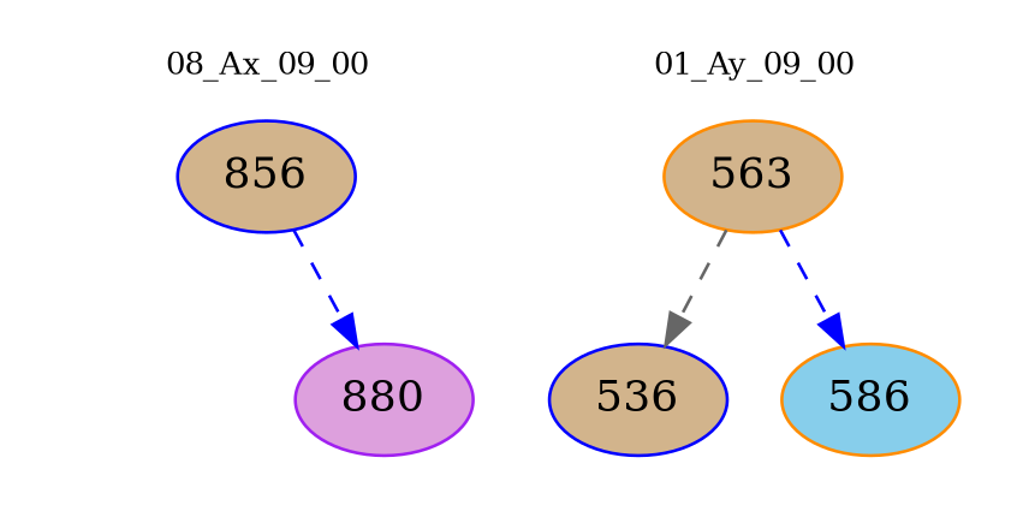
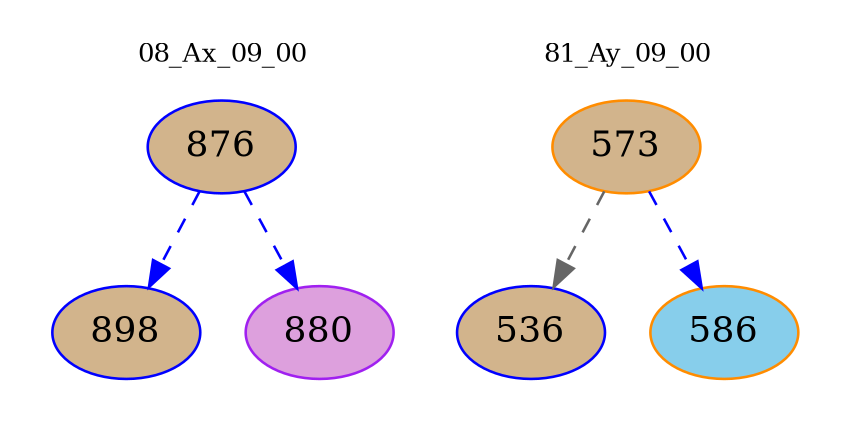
  digraph {
    node [color=blue fillcolor=tan style=filled]
    edge [color=blue style=dashed]
-   n1 [label=856]
+   n1 [label=876]
+   n2 [label=898]
    n3 [color=purple fillcolor=plum label=880]
-   n4 [color=darkorange label=563]
+   n4 [color=darkorange label=573]
    n5 [label=536]
    n6 [color=darkorange fillcolor=skyblue label=586]
    subgraph cluster_1 {
      color=white
      fontsize=10
      label="08_Ax_09_00"
      n1
+     n2
      n3
    }
    subgraph cluster_2 {
      color=white
      fontsize=10
-     label="01_Ay_09_00"
+     label="81_Ay_09_00"
      n4
      n5
      n6
    }
+   n1 -> n2
    n1 -> n3
    n4 -> n5 [color=gray40]
    n4 -> n6
  }
